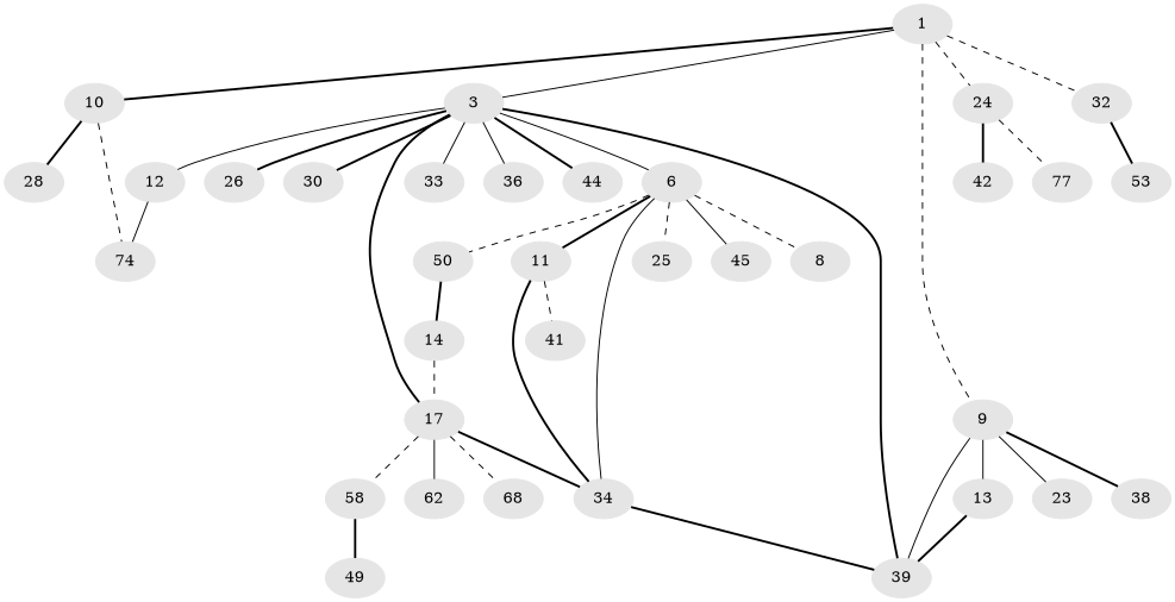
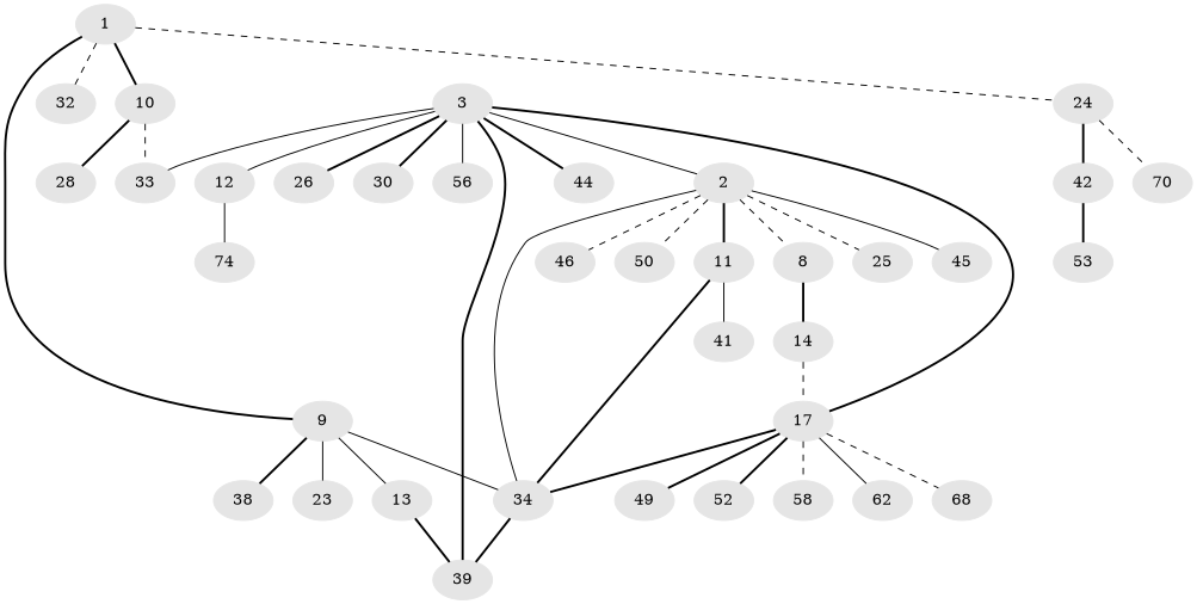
  graph {
    node [color=gray90 style=filled]
    edge [style=bold]
    1 [super="+2+20"]
    3 [super="+5+4+22+64"]
    9
    10
    24
    32 [super="+72"]
-   6 [super="+11+7"]
+   6 [super="+11+7" label=2]
    12
    17 [super="+21+31"]
    26
    30
    33 [super="+65+66+35"]
-   36
+   36 [label=56]
    39 [super="+57"]
    44
    13 [super="+29+18"]
    23
    38
    28 [super="+43+60+48"]
    42
-   70 [label=77]
+   70
    53
    8
    n24 [label=11]
    25 [super="+61"]
    34 [super="+54+73+55"]
    45
+   46 [super="+47"]
    50
    74
    n31 [label=49 super="+40"]
+   52
    58
    62
    68
    14
    41
-   1 -- 3 [style=solid]
-   1 -- 9 [style=dashed]
+   1 -- 9
    1 -- 10
    1 -- 24 [style=dashed]
    1 -- 32 [style=dashed]
    3 -- 6 [style=solid]
    3 -- 12 [style=solid]
    3 -- 17
    3 -- 26
    3 -- 30
    3 -- 33 [style=solid]
    3 -- 36 [style=solid]
    3 -- 39
    3 -- 44
-   9 -- 39 [style=solid]
+   9 -- 34 [style=solid]
    9 -- 13 [style=solid]
    9 -- 23 [style=solid]
    9 -- 38
-   10 -- 74 [style=dashed]
+   10 -- 33 [style=dashed]
    10 -- 28
    24 -- 42
    24 -- 70 [style=dashed]
-   32 -- 53
+   42 -- 53
    6 -- 8 [style=dashed weight=2]
    6 -- n24
    6 -- 25 [style=dashed]
    6 -- 34 [style=solid]
    6 -- 45 [style=solid]
+   6 -- 46 [style=dashed]
    6 -- 50 [style=dashed]
    12 -- 74 [style=solid]
    17 -- 34
-   58 -- n31
+   17 -- n31
+   17 -- 52
    17 -- 58 [style=dashed]
    17 -- 62 [style=solid]
    17 -- 68 [style=dashed]
    13 -- 39
-   50 -- 14
+   8 -- 14
    n24 -- 34
-   n24 -- 41 [style=dashed]
+   n24 -- 41 [style=solid]
    34 -- 39
    14 -- 17 [style=dashed]
  }
